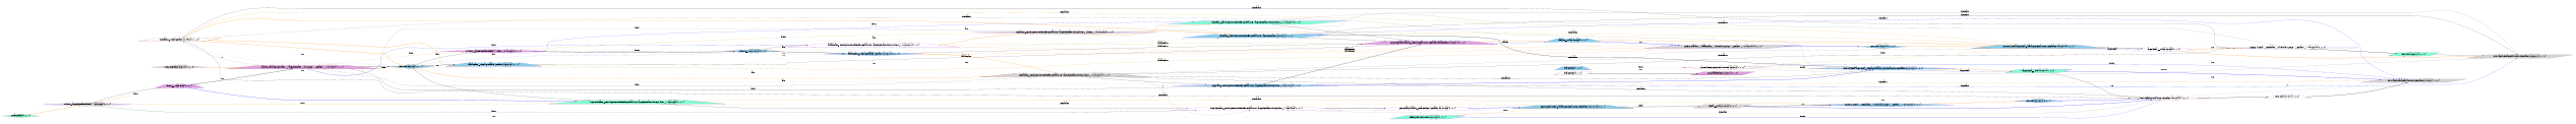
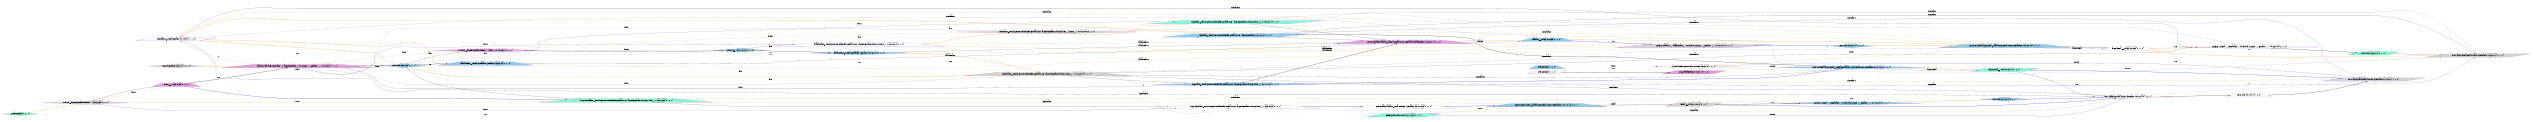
  digraph {
    rankdir=LR
    node [color=purple fillcolor=skyblue shape=diamond style=filled]
    edge [color=darkorange style=bold]
    n1 [color=brown fillcolor=white label="return schema.getChild(monitor,objectName)@@@16@@@['1', '0', '1']"]
    n2 [fillcolor=white label="return null@@@17@@@['1', '0', '0']" shape=trapezium]
    n3 [fillcolor=lightgrey label="return targetSchema.getChild(monitor,objectName)@@@19@@@['1', '0', '0']" shape=parallelogram]
    n4 [color=brown fillcolor=white label="getTargetObject['0', '1', '0']" shape=parallelogram]
    n5 [color=brown fillcolor=white label="@NotNull DBRProgressMonitor monitor@@@2@@@['1', '1', '0']"]
    n6 [color=brown fillcolor=plum label="String databaseName@@@3@@@['0', '1', '0']" shape=parallelogram]
    n7 [label="SQLServerSchema targetSchema = schema.getDatabase().getSchema(monitor,schemaName)@@@14@@@['1', '0', '0']"]
    n8 [color=brown fillcolor=lightgrey label="return targetSchema.getChild(monitor,objectName)@@@35@@@['0', '1', '0']" shape=parallelogram]
    n9 [color=brown label="SQLServerSchema targetSchema = database.getSchema(monitor,schemaName)@@@30@@@['0', '1', '0']" shape=trapezium]
    n10 [label="objectName = DBUtils.getUnQuotedIdentifier(getDataSource(),targetObjectName.substring(divPos + 2))@@@17@@@['1', '1', '0']"]
    n11 [fillcolor=plum label="SQLServerDatabase database = schema.getDataSource().getDatabase(databaseName)@@@25@@@['0', '1', '0']" shape=trapezium]
    n12 [fillcolor=aquamarine label="targetSchema == null@@@15@@@['1', '0', '0']" shape=parallelogram]
    n13 [label="database == null@@@26@@@['0', '1', '0']" shape=trapezium]
    n14 [color=brown label="return null@@@6@@@['1', '1', '1']"]
    n15 [color=brown fillcolor=aquamarine label="String schemaName = DBUtils.getUnQuotedIdentifier(getDataSource(),targetObjectName.substring(0,divPos + 1))@@@8@@@['0', '0', '1']" shape=trapezium]
    n16 [label="databaseName = schema.getDatabase().getName()@@@8@@@['0', '1', '0']" shape=trapezium]
-   n17 [color=brown fillcolor=white label="schemaName = schema.getName()@@@9@@@['1', '1', '0']" shape=parallelogram]
+   n17 [fillcolor=white label="schemaName = schema.getName()@@@9@@@['1', '1', '0']" shape=parallelogram]
    n18 [color=brown label="divPos2 == -1@@@14@@@['0', '1', '0']"]
    n19 [label="objectName = DBUtils.getUnQuotedIdentifier(getDataSource(),targetObjectName)@@@10@@@['1', '1', '0']" shape=parallelogram]
    n20 [color=brown fillcolor=lightgrey label="schemaName = DBUtils.getUnQuotedIdentifier(getDataSource(),targetObjectName.substring(0,divPos + 1))@@@16@@@['1', '1', '0']" shape=trapezium]
    n21 [fillcolor=plum label="int divPos2 = targetObjectName.indexOf(\"(.(\",divPos + 1)@@@13@@@['0', '1', '0']"]
    n22 [color=brown label="GenericSchema schema = database.getSchema(monitor,schemaName)@@@11@@@['0', '0', '1']" shape=trapezium]
    n23 [fillcolor=white label="String objectName = DBUtils.getUnQuotedIdentifier(getDataSource(),targetObjectName.substring(divPos + 2))@@@9@@@['0', '0', '1']" shape=trapezium]
    n24 [label="log.debug(\"Schema '\" + schemaName + \"' not found for synonym '\" + getName() + \"'\")@@@13@@@['0', '0', '1']"]
    n25 [fillcolor=lightgrey label="log.debug(\"Database '\" + databaseName + \"' not found for synonym '\" + getName() + \"'\")@@@27@@@['0', '1', '0']" shape=parallelogram]
    n26 [fillcolor=white label="log.debug(\"Schema '\" + schemaName + \"' not found for synonym '\" + getName() + \"'\")@@@32@@@['0', '1', '0']"]
    n27 [color=brown fillcolor=plum label="log.debug(\"Bad target object name '\" + targetObjectName + \"' for synonym '\" + getName() + \"'\")@@@5@@@['1', '1', '1']" shape=trapezium]
    n28 [fillcolor=lightgrey label="schemaName = DBUtils.getUnQuotedIdentifier(getDataSource(),targetObjectName.substring(divPos + 2,divPos2 + 1))@@@21@@@['0', '1', '0']"]
    n29 [fillcolor=aquamarine label="objectName = DBUtils.getUnQuotedIdentifier(getDataSource(),targetObjectName.substring(divPos2 + 2))@@@22@@@['0', '1', '0']" shape=parallelogram]
    n30 [label="databaseName = schema.getDatabase().getName()@@@15@@@['0', '1', '0']"]
    n31 [fillcolor=white label="databaseName = DBUtils.getUnQuotedIdentifier(getDataSource(),targetObjectName.substring(0,divPos + 1))@@@20@@@['0', '1', '0']" shape=trapezium]
    n32 [color=brown label="return null@@@28@@@['0', '1', '0']"]
    n33 [color=brown fillcolor=aquamarine label="return null@@@33@@@['0', '1', '0']" shape=parallelogram]
    n34 [color=brown fillcolor=lightgrey label="String objectName@@@5@@@['1', '1', '0']"]
    n35 [fillcolor=aquamarine label="DBRProgressMonitor monitor@@@2@@@['0', '0', '1']" shape=parallelogram]
    n36 [color=brown fillcolor=lightgrey label="schema == null@@@12@@@['0', '0', '1']" shape=parallelogram]
    n37 [fillcolor=white label="GenericCatalog database = getParentObject().getCatalog()@@@10@@@['0', '0', '1']" shape=trapezium]
    n38 [label="return null@@@14@@@['0', '0', '1']"]
    n39 [fillcolor=white label="targetSchema == null@@@31@@@['0', '1', '0']" shape=trapezium]
    n40 [color=brown fillcolor=aquamarine label="getTargetObject['0', '0', '1']"]
    n41 [fillcolor=lightgrey label="int divPos = targetObjectName.indexOf(\"(.(\")@@@3@@@['0', '0', '1']"]
    n42 [fillcolor=plum label="divPos == -1@@@4@@@['0', '0', '1']" shape=trapezium]
    n43 [label="getTargetObject['1', '0', '0']" shape=trapezium]
    n1 -> n2 [color=black]
    n2 -> n3 [color=black]
    n3 -> n1 [color=blue label=0 style=dashed]
    n4 -> n5 [label=true style=dotted]
    n4 -> n6 [color=black]
    n5 -> n3 [color=blue label=monitor style=solid]
    n5 -> n7 [label=monitor style=solid]
    n5 -> n8 [color=gray40 label=monitor style=solid]
    n5 -> n9 [label=monitor style=solid]
    n7 -> n12
    n7 -> n12 [color=blue label=targetSchema style=solid]
    n9 -> n39 [color=black]
    n9 -> n39 [color=blue label=targetSchema style=solid]
    n10 -> n3 [label=objectName style=solid]
    n10 -> n7 [color=blue]
    n10 -> n8 [color=blue label=objectName style=solid]
    n10 -> n11 [color=black]
    n11 -> n13
    n11 -> n13 [color=blue label=database style=solid]
    n12 -> n1 [color=gray40]
    n12 -> n1 [color=blue label=true style=dotted]
    n12 -> n3 [color=blue]
    n12 -> n33 [color=gray40 label=true style=dotted]
    n13 -> n9
    n13 -> n25 [color=blue label=true style=dotted]
    n13 -> n25 [color=blue]
    n14 -> n10 [color=blue label=false style=dotted]
    n14 -> n15 [color=gray40]
    n14 -> n16 [label=true style=dotted]
    n14 -> n16 [color=black]
    n14 -> n17
    n14 -> n17 [color=blue label=true style=dotted]
    n14 -> n18 [color=blue label=false style=dashed]
    n14 -> n19 [color=black label=true style=dotted]
    n14 -> n20 [label=false style=dotted]
    n14 -> n20
    n14 -> n21 [label=false style=dotted]
    n14 -> n21 [color=gray40]
    n15 -> n22 [label=schemaName style=solid]
    n15 -> n23 [color=gray40]
    n15 -> n24 [label=schemaName style=solid]
    n16 -> n11 [color=black label=databaseName style=solid]
    n16 -> n17
    n16 -> n25 [label=databaseName style=solid]
    n17 -> n1 [color=black label=schemaName style=solid]
    n17 -> n7 [color=gray40 label=schemaName style=solid]
    n17 -> n9 [label=schemaName style=solid]
    n17 -> n19
    n17 -> n26 [color=black label=schemaName style=solid]
    n17 -> n27 [color=black label=0 style=dashed]
    n18 -> n10 [label=true style=dotted]
    n18 -> n20 [label=true style=dotted]
    n18 -> n28 [color=gray40 label=false style=dotted]
    n18 -> n29 [color=blue label=false style=dotted]
    n18 -> n30 [color=black]
    n18 -> n30 [color=black label=true style=dotted]
    n18 -> n31 [label=false style=dotted]
    n18 -> n31 [color=gray40]
    n19 -> n3 [color=blue label=objectName style=solid]
    n19 -> n7 [color=black]
    n19 -> n8 [color=black label=objectName style=solid]
    n19 -> n11 [color=gray40]
    n20 -> n1 [color=black label=schemaName style=solid]
    n20 -> n7 [color=black label=schemaName style=solid]
    n20 -> n9 [color=gray40 label=schemaName style=solid]
    n20 -> n10 [color=gray40]
    n20 -> n23 [color=black label=0 style=dashed]
    n20 -> n26 [color=black label=schemaName style=solid]
    n21 -> n18 [color=black]
    n21 -> n18 [color=gray40 label=divPos2 style=solid]
    n21 -> n28 [label=divPos2 style=solid]
    n21 -> n29 [color=blue label=divPos2 style=solid]
    n22 -> n36 [color=gray40]
    n22 -> n36 [color=gray40 label=schema style=solid]
    n23 -> n1 [color=gray40 label=objectName style=solid]
    n23 -> n37 [color=black]
    n24 -> n38
    n25 -> n32 [color=blue]
    n26 -> n33 [color=black]
    n27 -> n10 [color=black label=divPos style=solid]
    n27 -> n14 [color=black]
    n27 -> n14 [label=divPos style=solid]
    n27 -> n20 [color=gray40 label=divPos style=solid]
    n27 -> n21 [label=divPos style=solid]
    n27 -> n28 [color=gray40 label=divPos style=solid]
    n27 -> n31 [color=blue label=divPos style=solid]
    n28 -> n9 [label=schemaName style=solid]
    n28 -> n26 [color=gray40 label=schemaName style=solid]
    n28 -> n29
    n29 -> n8 [color=gray40 label=objectName style=solid]
    n29 -> n11 [color=gray40]
    n30 -> n11 [color=black label=databaseName style=solid]
    n30 -> n20
    n30 -> n25 [label=databaseName style=solid]
    n31 -> n11 [label=databaseName style=solid]
    n31 -> n25 [label=databaseName style=solid]
    n31 -> n28
    n32 -> n9
    n33 -> n8 [color=gray40]
    n34 -> n27
    n35 -> n1 [color=blue label=monitor style=solid]
    n35 -> n22 [label=monitor style=solid]
    n36 -> n1 [color=blue]
    n36 -> n24 [color=black]
    n36 -> n24 [label=true style=dotted]
    n36 -> n38 [label=true style=dotted]
    n37 -> n22 [color=blue]
    n38 -> n1 [color=blue]
    n39 -> n8
    n39 -> n26
    n39 -> n26 [color=black label=true style=dotted]
-   n38 -> n33 [color=blue label=true style=dotted]
+   n39 -> n33 [color=blue label=true style=dotted]
    n40 -> n35 [label=true style=dotted]
    n40 -> n41
    n41 -> n15 [label=divPos style=solid]
    n41 -> n23 [color=black label=divPos style=solid]
    n41 -> n42 [color=gray40]
    n41 -> n42 [label=divPos style=solid]
-   n42 -> n14 [label=true style=dotted]
+   n42 -> n14 [label=divPos style=dotted]
    n42 -> n15 [color=blue]
    n42 -> n27 [color=blue label=true style=dotted]
    n42 -> n27 [color=black]
    n43 -> n5 [color=black label=divPos2 style=dotted]
  }
